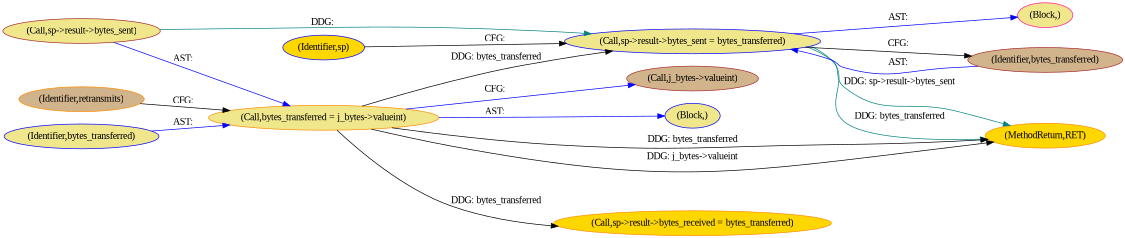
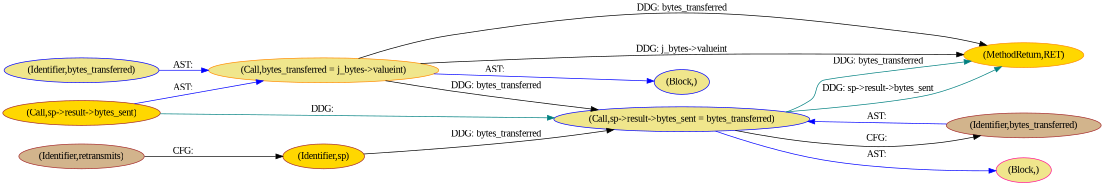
  digraph {
    fontname="Liberation Serif"
    rankdir=LR
    node [color=darkorange fillcolor=khaki fontname="Liberation Serif" style=filled]
    edge [color=black fontname="Liberation Serif"]
    n1 [color=blue label="(Call,sp->result->bytes_sent = bytes_transferred)"]
    n2 [fillcolor=gold label="(MethodReturn,RET)"]
    n3 [color=brown fillcolor=tan label="(Identifier,bytes_transferred)"]
    n4 [color=deeppink label="(Block,)"]
    n5 [label="(Call,bytes_transferred = j_bytes->valueint)"]
-   n6 [fillcolor=gold label="(Call,sp->result->bytes_received = bytes_transferred)"]
-   n7 [color=brown fillcolor=tan label="(Call,j_bytes->valueint)"]
    n8 [color=blue label="(Block,)"]
-   n9 [color=brown label="(Call,sp->result->bytes_sent)"]
+   n9 [color=brown fillcolor=gold label="(Call,sp->result->bytes_sent)"]
    n10 [color=blue label="(Identifier,bytes_transferred)"]
-   n11 [color=blue fillcolor=gold label="(Identifier,sp)"]
-   n12 [fillcolor=tan label="(Identifier,retransmits)"]
+   n11 [color=brown fillcolor=gold label="(Identifier,sp)"]
+   n12 [color=brown fillcolor=tan label="(Identifier,retransmits)"]
    n1 -> n2 [color=teal label="DDG: bytes_transferred"]
    n1 -> n2 [color=teal label="DDG: sp->result->bytes_sent"]
    n1 -> n3 [label="CFG: "]
    n1 -> n4 [color=blue label="AST: "]
    n3 -> n1 [color=blue label="AST: "]
    n5 -> n1 [label="DDG: bytes_transferred"]
    n5 -> n2 [label="DDG: bytes_transferred"]
    n5 -> n2 [label="DDG: j_bytes->valueint"]
-   n5 -> n6 [label="DDG: bytes_transferred"]
-   n5 -> n7 [color=blue label="CFG: "]
    n5 -> n8 [color=blue label="AST: "]
    n9 -> n1 [color=teal label="DDG: "]
    n9 -> n5 [color=blue label="AST: "]
    n10 -> n5 [color=blue label="AST: "]
-   n11 -> n1 [label="CFG: "]
-   n12 -> n5 [label="CFG: "]
+   n11 -> n1 [label="DDG: bytes_transferred"]
+   n12 -> n11 [label="CFG: "]
  }
